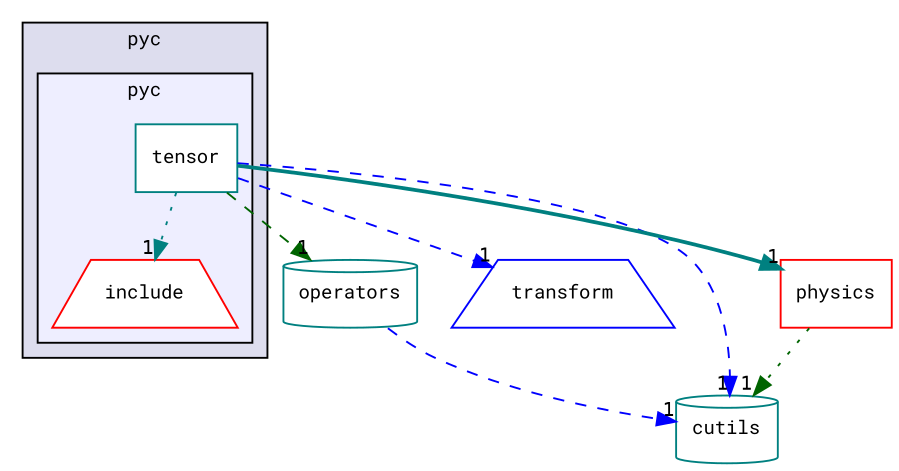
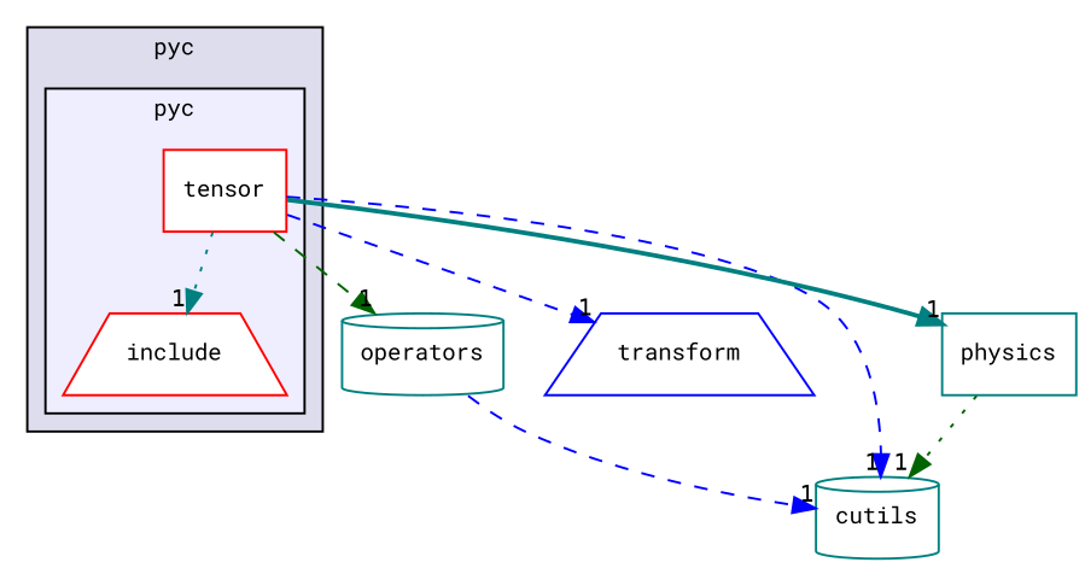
  digraph {
    compound=true
    fontname="Roboto Mono"
    node [color=teal fillcolor=white fontname="Roboto Mono" fontsize=10 shape=trapezium style=filled]
    edge [color=blue fontname="Roboto Mono" headlabel=1 labeldistance=1.5 labelfontname=Helvetica labelfontsize=10 style=dashed]
    n1 [color=red label=include]
-   n2 [label=tensor shape=box]
+   n2 [color=red label=tensor shape=box]
    n3 [label=operators shape=cylinder]
    n4 [color=blue label=transform]
    n5 [label=cutils shape=cylinder]
-   n6 [color=red label=physics shape=box]
+   n6 [label=physics shape=box]
    subgraph cluster_1 {
      bgcolor="#ddddee"
      fontsize=10
      label=pyc
      pencolor=black
      subgraph cluster_2 {
        bgcolor="#eeeeff"
        fontsize=10
        label=pyc
        pencolor=black
        n1
        n2
      }
    }
    n2 -> n1 [color=teal style=dotted]
    n2 -> n3 [color=darkgreen]
    n2 -> n4
    n2 -> n5
    n2 -> n6 [color=teal style=bold]
    n3 -> n5
    n6 -> n5 [color=darkgreen style=dotted]
  }
